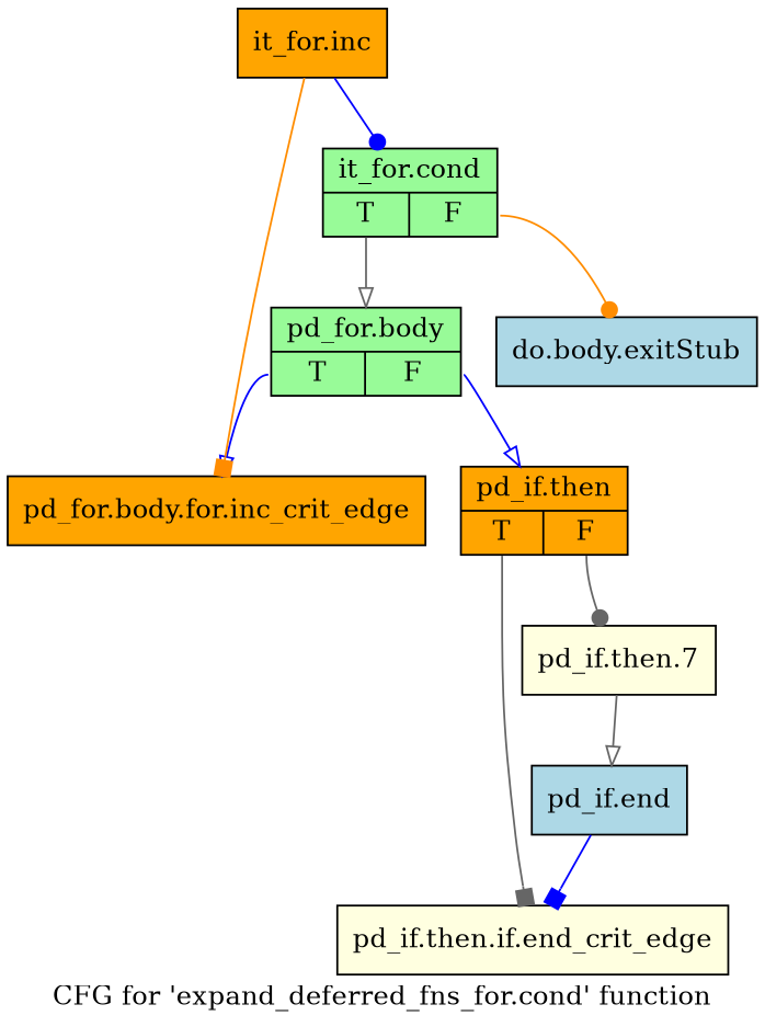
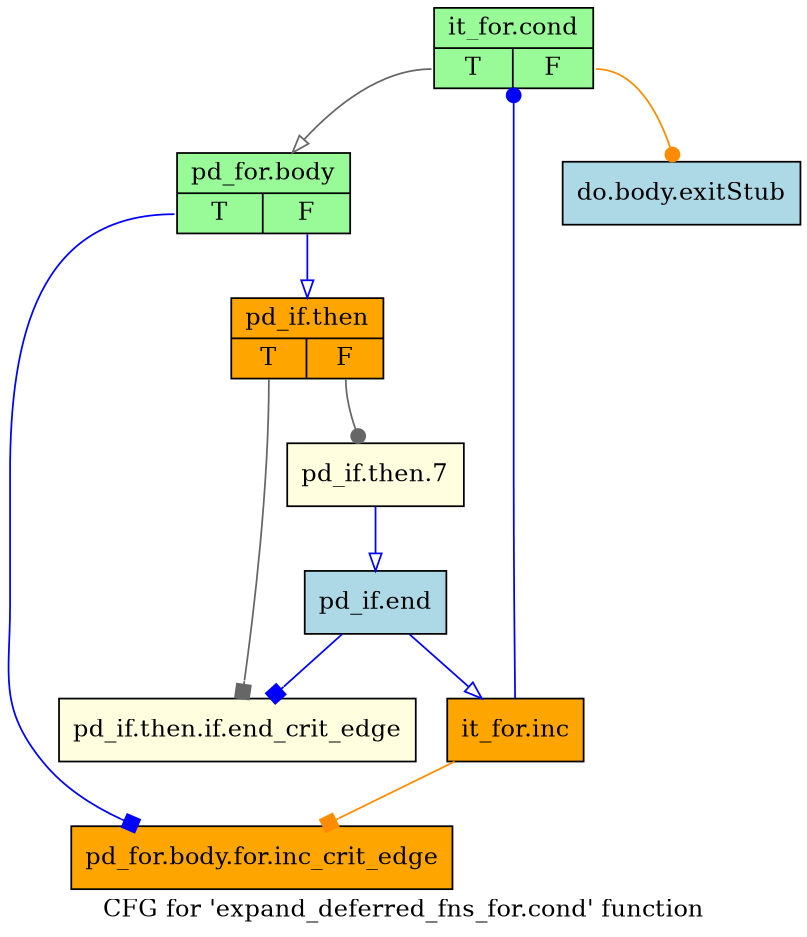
  digraph {
    label="CFG for 'expand_deferred_fns_for.cond' function"
    node [fillcolor=orange shape=record style=filled]
    edge [arrowhead=onormal color=blue]
    n1 [fillcolor=palegreen label="{it_for.cond|{<s0>T|<s1>F}}"]
    n2 [fillcolor=lightblue label="{do.body.exitStub}"]
    n3 [fillcolor=palegreen label="{pd_for.body|{<s0>T|<s1>F}}"]
    n4 [label="{pd_for.body.for.inc_crit_edge}"]
    n5 [label="{pd_if.then|{<s0>T|<s1>F}}"]
    n6 [fillcolor=lightyellow label="{pd_if.then.if.end_crit_edge}"]
    n7 [fillcolor=lightyellow label="{pd_if.then.7}"]
    n8 [label="{it_for.inc}"]
    n9 [fillcolor=lightblue label="{pd_if.end}"]
    n1 -> n2 [arrowhead=dot color=darkorange tailport=s1]
    n1 -> n3 [color=gray40 tailport=s0]
-   n3 -> n4 [tailport=s0]
+   n3 -> n4 [arrowhead=box tailport=s0]
    n3 -> n5 [tailport=s1]
    n5 -> n6 [arrowhead=box color=gray40 tailport=s0]
    n5 -> n7 [arrowhead=dot color=gray40 tailport=s1]
-   n7 -> n9 [color=gray40]
+   n7 -> n9
    n8 -> n1 [arrowhead=dot]
    n8 -> n4 [arrowhead=box color=darkorange]
    n9 -> n6 [arrowhead=box]
+   n9 -> n8
  }
